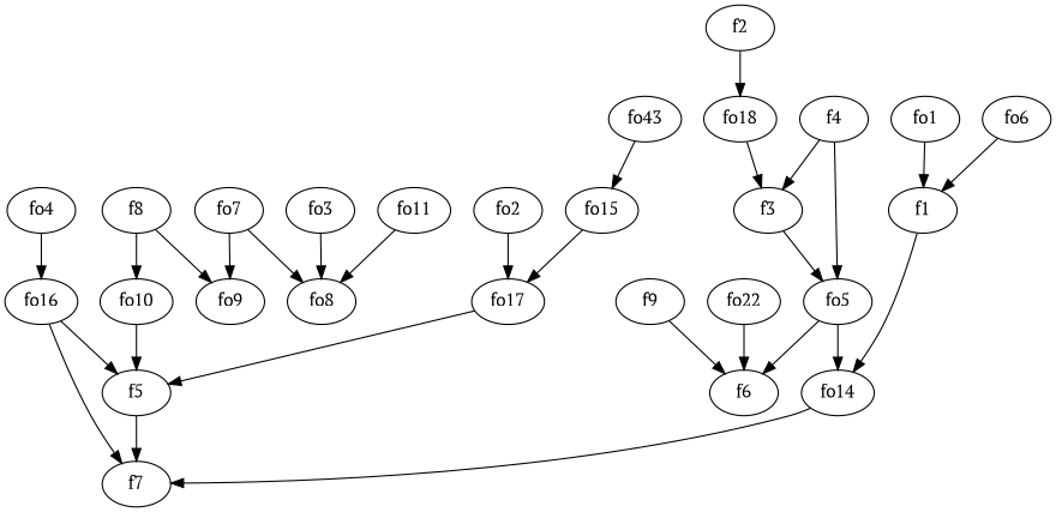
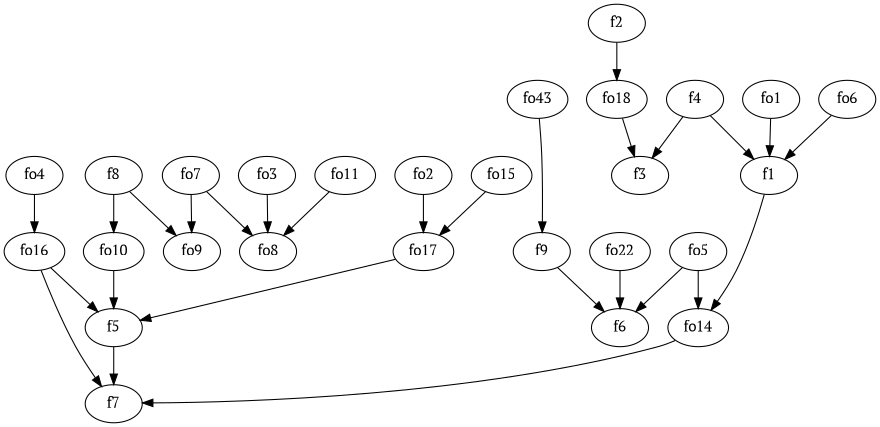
  strict digraph {
    fontname="PT Serif"
    node [fontname="PT Serif"]
    edge [fontname="PT Serif" weight=2]
    f1
    fo14
    f7
    f2
    fo18
    f3
    fo5
    f6
    f4
    f5
    fo16
    f8
    fo9
    fo10
    f9
    fo1
    fo2
    fo17
    fo3
    fo8
    fo4
    fo6
    fo7
    fo11
    n25 [label=fo22]
    n26 [label=fo43]
    fo15
    f1 -> fo14
    fo14 -> f7
    f2 -> fo18
    fo18 -> f3
-   f3 -> fo5
    fo5 -> fo14
    fo5 -> f6
-   f4 -> fo5
+   f4 -> f1
    f4 -> f3
    f5 -> f7
    fo16 -> f7
    fo16 -> f5
    f8 -> fo9
    f8 -> fo10
    fo10 -> f5
    f9 -> f6
    fo1 -> f1
    fo2 -> fo17
    fo17 -> f5
    fo3 -> fo8
    fo4 -> fo16
    fo6 -> f1
    fo7 -> fo9
    fo7 -> fo8
    fo11 -> fo8
    n25 -> f6
-   n26 -> fo15
+   n26 -> f9
    fo15 -> fo17
  }
